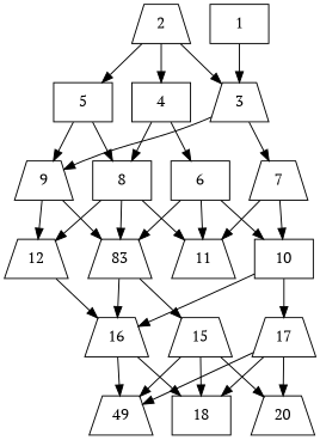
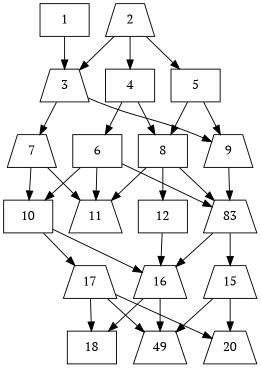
  digraph {
    fontname="PT Serif"
    node [alpha=0.03 fontname="PT Serif" shape=trapezium]
    edge [fontname="PT Serif"]
    1 [alpha=0.18 expect_size=44483584 shape=box]
    3 [expect_size=50448384]
    7 [alpha=0.01 expect_size=50016256]
    9 [alpha=0.16 expect_size=40031232]
    10 [alpha=0.04 expect_size=23984128 shape=box]
    11 [alpha=0.19 expect_size=20244480]
    n7 [alpha=0.06 expect_size=48551936 label=83]
-   12 [alpha=0.06 expect_size=15057920]
+   12 [alpha=0.06 expect_size=15057920 shape=box]
    2 [alpha=0.14 expect_size=9411584]
    4 [alpha=0.13 expect_size=24428544 shape=box]
    5 [alpha=0.05 expect_size=45760512 shape=box]
    6 [alpha=0.10 expect_size=9763840 shape=box]
    8 [alpha=0.10 expect_size=9608192 shape=box]
    16 [alpha=0.13 expect_size=51483648]
    17 [alpha=0.19 expect_size=27228160]
    15 [alpha=0.00 expect_size=38757376]
    18 [expect_size=30450688 shape=box]
    n18 [alpha=0.09 expect_size=7386112 label=49]
    20 [alpha=0.14 expect_size=45560832]
    1 -> 3
    3 -> 7
    3 -> 9
    7 -> 10
    7 -> 11
    9 -> n7
-   9 -> 12
    10 -> 16
    10 -> 17
    n7 -> 16
    n7 -> 15
    12 -> 16
    2 -> 3
    2 -> 4
    2 -> 5
    4 -> 6
    4 -> 8
    5 -> 9
    5 -> 8
    6 -> 10
    6 -> 11
    6 -> n7
    8 -> 11
    8 -> n7
    8 -> 12
    16 -> 18
    16 -> n18
    17 -> 18
    17 -> n18
    17 -> 20
-   15 -> 18
    15 -> n18
    15 -> 20
  }
